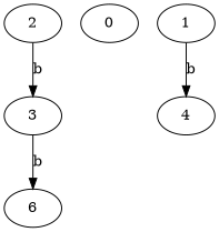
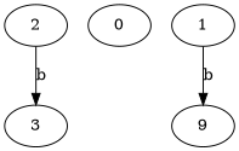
  strict digraph {
    2
    3
-   6
    0
    1
-   4
+   4 [label=9]
    2 -> 3 [label=b]
-   3 -> 6 [label=b]
    1 -> 4 [label=b]
  }
